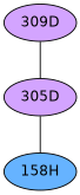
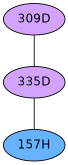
  graph {
    fontname="DejaVu Sans"
    node [fillcolor="#D3A4FF" fontname="DejaVu Sans" style=radial]
    edge [fontname="DejaVu Sans" penwidth=1]
-   "157H" [fillcolor="#66B3FF" label="158H"]
-   "305D"
+   "157H" [fillcolor="#66B3FF"]
+   "305D" [label="335D"]
    "309D"
    "305D" -- "157H"
    "309D" -- "305D"
  }
